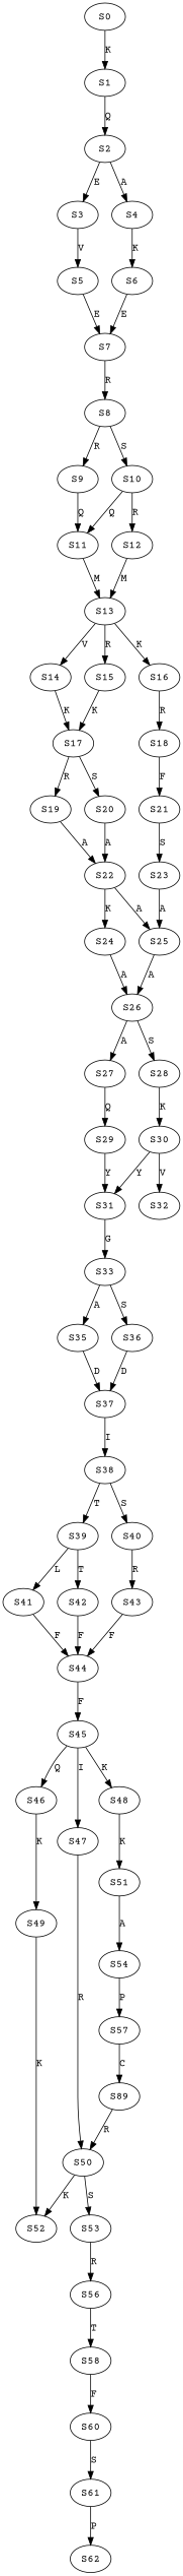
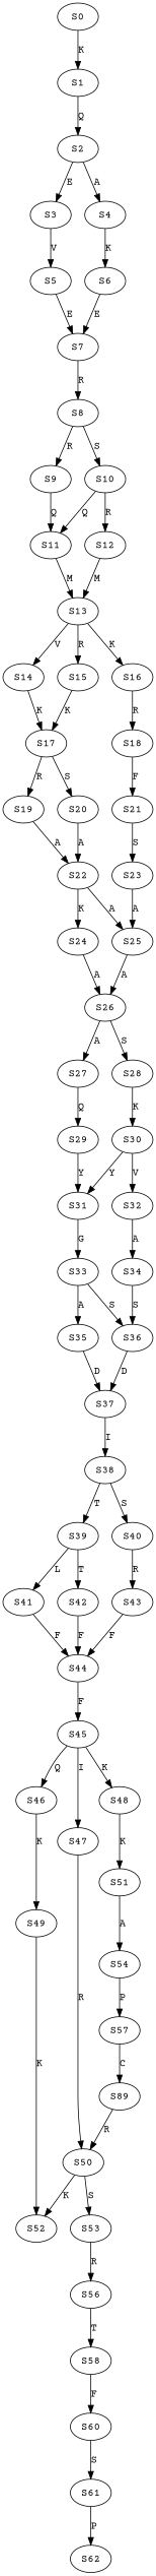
  strict digraph {
    fontname="Courier Prime"
    node [fontname="Courier Prime"]
    edge [fontname="Courier Prime"]
    S0
    S1
    S2
    S3
    S4
    S5
    S6
    S7
    S8
    S9
    S10
    S11
    S12
    S13
    S14
    S15
    S16
    S17
    S18
    S19
    S20
    S21
    S22
    S23
    S24
    S25
    S26
    S27
    S28
    S29
    S30
    S31
    S32
    S33
+   S34
    S35
    S36
    S37
    S38
    S39
    S40
    S41
    S42
    S43
    S44
    S45
    S46
    S47
    S48
    S49
    S50
    S51
    S52
    S53
    S54
    S56
    S57
    S58
    n59 [label=S89]
    S60
    S61
    S62
    S0 -> S1 [label=K]
    S1 -> S2 [label=Q]
    S2 -> S3 [label=E]
    S2 -> S4 [label=A]
    S3 -> S5 [label=V]
    S4 -> S6 [label=K]
    S5 -> S7 [label=E]
    S6 -> S7 [label=E]
    S7 -> S8 [label=R]
    S8 -> S9 [label=R]
    S8 -> S10 [label=S]
    S9 -> S11 [label=Q]
    S10 -> S11 [label=Q]
    S10 -> S12 [label=R]
    S11 -> S13 [label=M]
    S12 -> S13 [label=M]
    S13 -> S14 [label=V]
    S13 -> S15 [label=R]
    S13 -> S16 [label=K]
    S14 -> S17 [label=K]
    S15 -> S17 [label=K]
    S16 -> S18 [label=R]
    S17 -> S19 [label=R]
    S17 -> S20 [label=S]
    S18 -> S21 [label=F]
    S19 -> S22 [label=A]
    S20 -> S22 [label=A]
    S21 -> S23 [label=S]
    S22 -> S24 [label=K]
    S22 -> S25 [label=A]
    S23 -> S25 [label=A]
    S24 -> S26 [label=A]
    S25 -> S26 [label=A]
    S26 -> S27 [label=A]
    S26 -> S28 [label=S]
    S27 -> S29 [label=Q]
    S28 -> S30 [label=K]
    S29 -> S31 [label=Y]
    S30 -> S31 [label=Y]
    S30 -> S32 [label=V]
    S31 -> S33 [label=G]
+   S32 -> S34 [label=A]
    S33 -> S35 [label=A]
    S33 -> S36 [label=S]
+   S34 -> S36 [label=S]
    S35 -> S37 [label=D]
    S36 -> S37 [label=D]
    S37 -> S38 [label=I]
    S38 -> S39 [label=T]
    S38 -> S40 [label=S]
    S39 -> S41 [label=L]
    S39 -> S42 [label=T]
    S40 -> S43 [label=R]
    S41 -> S44 [label=F]
    S42 -> S44 [label=F]
    S43 -> S44 [label=F]
    S44 -> S45 [label=F]
    S45 -> S46 [label=Q]
    S45 -> S47 [label=I]
    S45 -> S48 [label=K]
    S46 -> S49 [label=K]
    S47 -> S50 [label=R]
    S48 -> S51 [label=K]
    S49 -> S52 [label=K]
    S50 -> S52 [label=K]
    S50 -> S53 [label=S]
    S51 -> S54 [label=A]
    S53 -> S56 [label=R]
    S54 -> S57 [label=P]
    S56 -> S58 [label=T]
    S57 -> n59 [label=C]
    S58 -> S60 [label=F]
    n59 -> S50 [label=R]
    S60 -> S61 [label=S]
    S61 -> S62 [label=P]
  }
